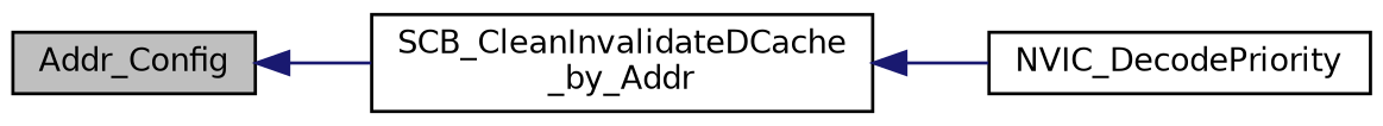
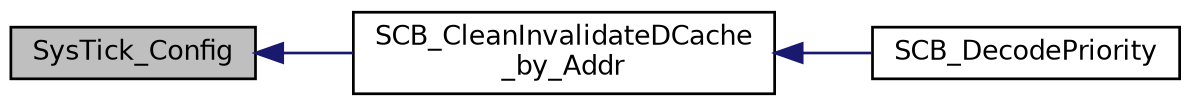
  digraph {
    rankdir=LR
    node [color=black fillcolor=white fontname=Helvetica fontsize=10 shape=record style=filled]
    edge [color=midnightblue dir=back fontname=Helvetica fontsize=10 labelfontname=Helvetica labelfontsize=10 style=solid]
-   n1 [fillcolor=grey75 fontcolor=black height=0.2 label=Addr_Config width=0.4]
+   n1 [fillcolor=grey75 fontcolor=black height=0.2 label=SysTick_Config width=0.4]
    n2 [height=0.2 label="SCB_CleanInvalidateDCache\l_by_Addr" width=0.4]
-   n3 [height=0.2 label=NVIC_DecodePriority width=0.4]
+   n3 [height=0.2 label=SCB_DecodePriority width=0.4]
    n1 -> n2
    n2 -> n3
  }
